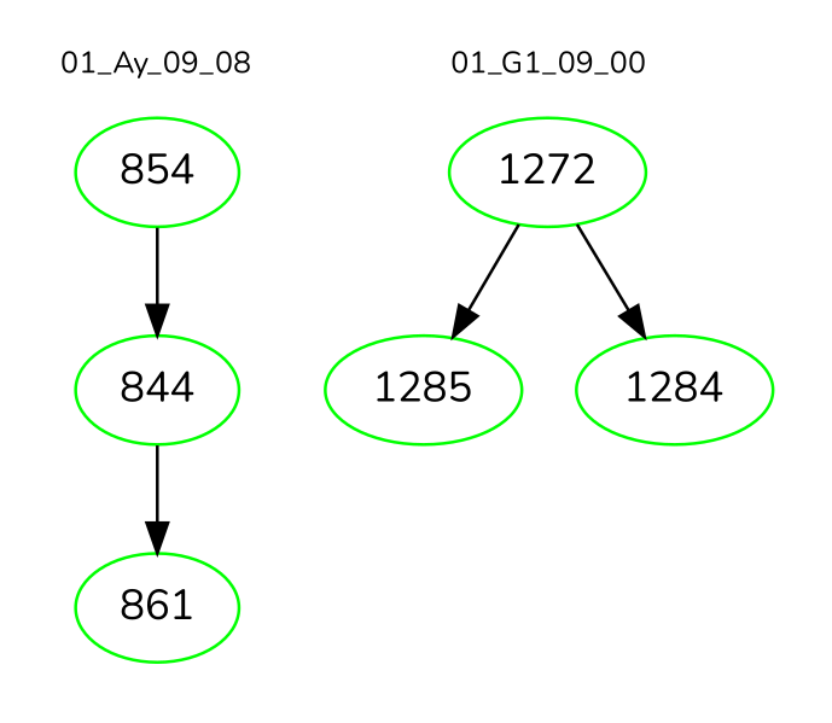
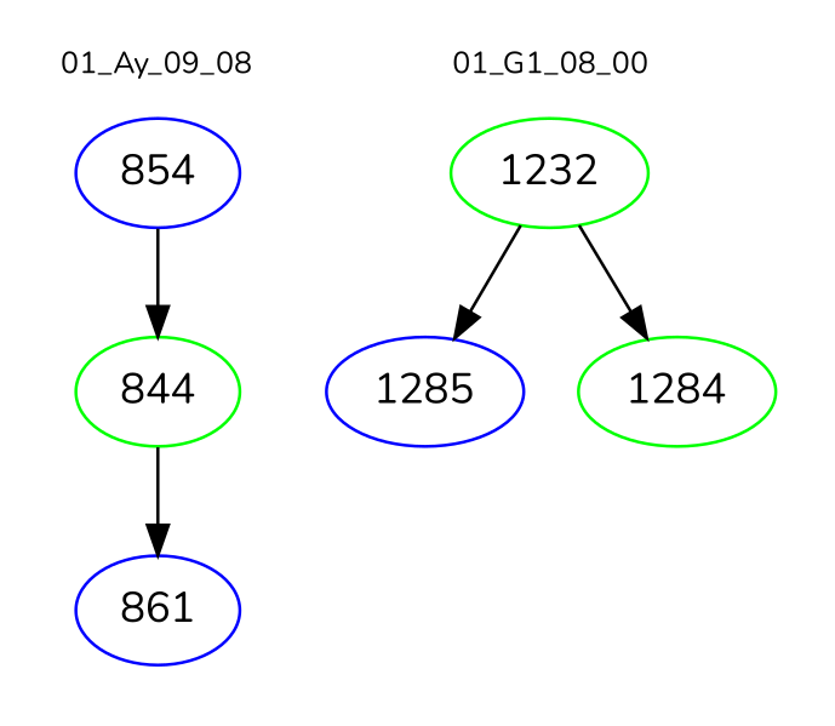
  digraph {
    fontname=Nunito
    node [color=green fontname=Nunito]
    edge [color=black fontname=Nunito]
    n1 [label=844]
-   n2 [label=861]
-   n3 [label=854]
-   n4 [label=1272]
-   n5 [label=1285]
+   n2 [color=blue label=861]
+   n3 [color=blue label=854]
+   n4 [label=1232]
+   n5 [color=blue label=1285]
    n6 [label=1284]
    subgraph cluster_1 {
      color=white
      fontsize=10
      label="01_Ay_09_08"
      n1
      n2
      n3
    }
    subgraph cluster_2 {
      color=white
      fontsize=10
-     label="01_G1_09_00"
+     label="01_G1_08_00"
      n4
      n5
      n6
    }
    n1 -> n2
    n3 -> n1
    n4 -> n5
    n4 -> n6
  }
